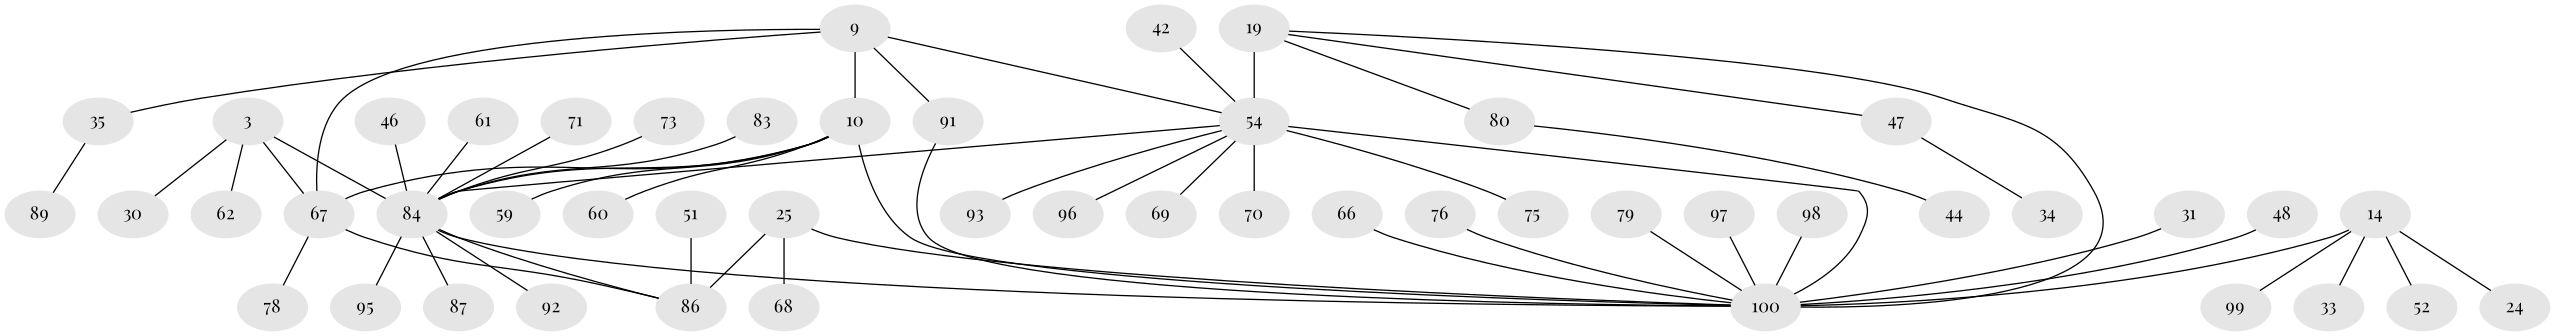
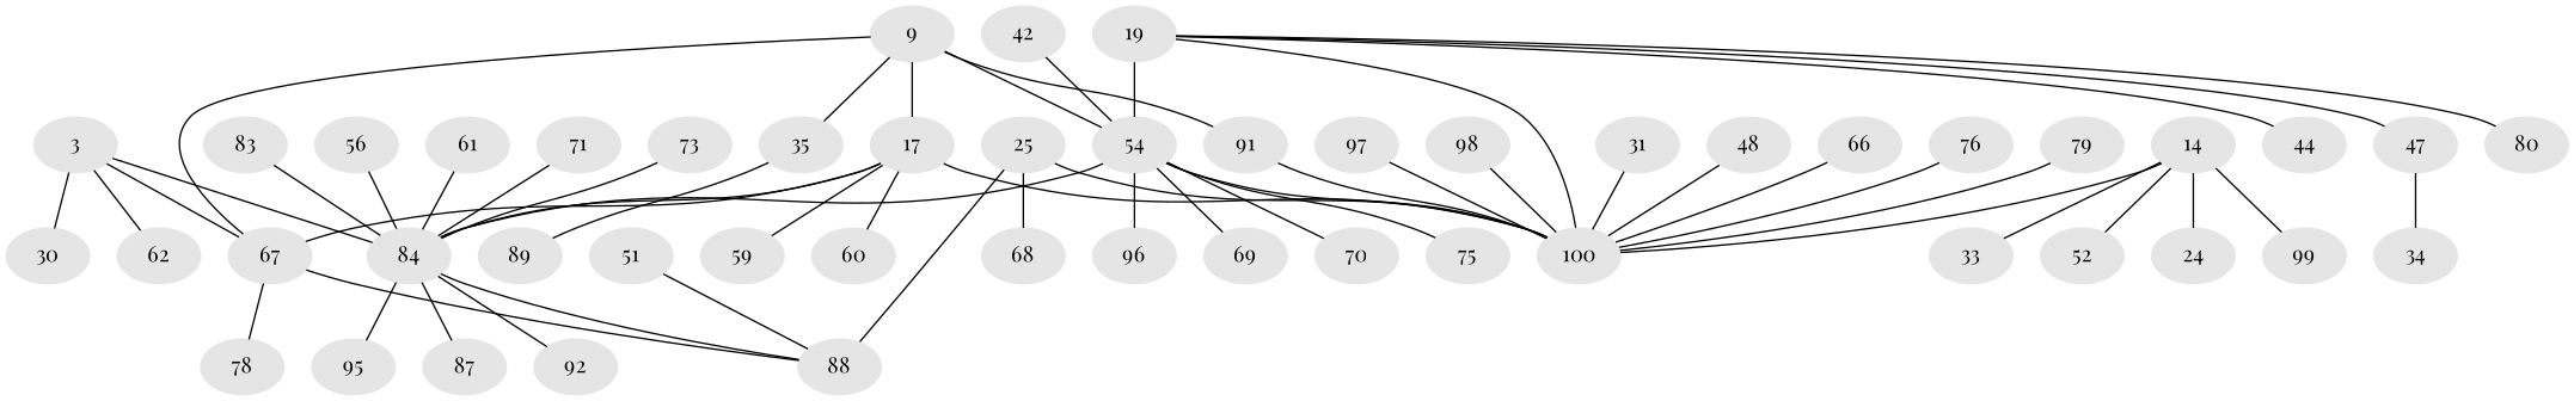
  graph {
    fontname="Playfair Display"
    node [color=gray90 fontname="Playfair Display" style=filled]
    edge [fontname="Playfair Display"]
    n1 [label=3 super="+1"]
    30
    62 [super="+58"]
    n4 [label=67 super="+63"]
    84 [super="+72+3+43"]
-   88 [super="+77" label=86]
+   88 [super="+77"]
    78
    100 [super="+67+29+40+45+86+90"]
    87
    92 [super="+81"]
    95
    9 [super="+6"]
-   10 [super="+7"]
+   10 [super="+7" label=17]
    35
    n15 [label=54 super="+28+20"]
    91 [super="+27"]
    59
    60
    89
    69
    70
    75
-   93
    96
    14 [super="+12"]
    33
    52
    n28 [label=24]
    99 [super="+82+85"]
    19 [super="+16"]
    44
    47
    80
    34
    25 [super="+23"]
    n36 [label=68]
    31
    42
-   46
+   46 [label=56]
    48
    51
    61
    66 [super="+53"]
    71
    73 [super="+57"]
    76 [super="+65"]
    79
    83
    97
    98
    n1 -- 30
    n1 -- 62
    n1 -- n4
    n1 -- 84 [weight=6]
    n4 -- 88 [weight=2]
    n4 -- 78
    84 -- 88
-   84 -- 100
    84 -- 87
    84 -- 92
    84 -- 95
    9 -- n4 [weight=2]
    9 -- 10 [weight=4]
    9 -- 35
    9 -- n15
    9 -- 91
    10 -- n4 [weight=2]
    10 -- 84 [weight=2]
    10 -- 100 [weight=4]
    10 -- 59
    10 -- 60
    35 -- 89
    n15 -- 84 [weight=2]
    n15 -- 100 [weight=2]
    n15 -- 69
    n15 -- 70
    n15 -- 75
-   n15 -- 93
    n15 -- 96
    91 -- 100
    14 -- 100 [weight=6]
    14 -- 33
    14 -- 52
    14 -- n28
    14 -- 99
    19 -- 100
    19 -- n15 [weight=6]
-   80 -- 44
+   19 -- 44
    19 -- 47
    19 -- 80
    47 -- 34
    25 -- 88 [weight=4]
    25 -- 100 [weight=2]
    25 -- n36
    31 -- 100
    42 -- n15
    46 -- 84
    48 -- 100
    51 -- 88
    61 -- 84
    66 -- 100
    71 -- 84
    73 -- 84
    76 -- 100
    79 -- 100
    83 -- 84
    97 -- 100
    98 -- 100
  }
